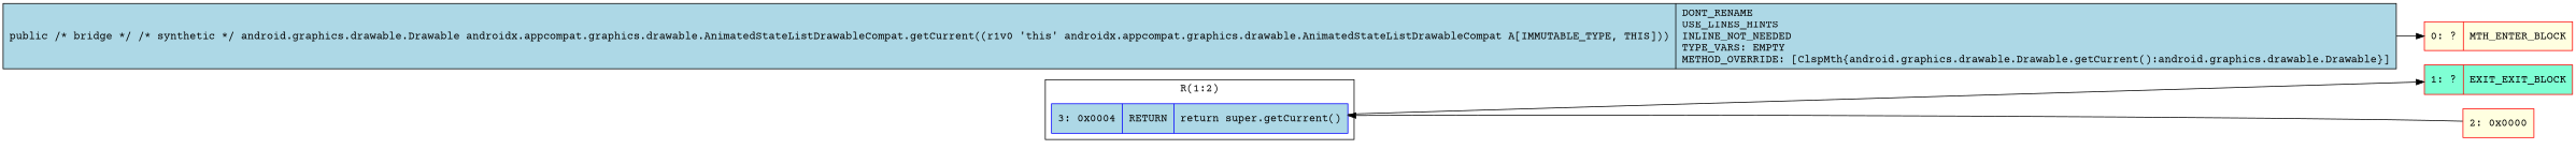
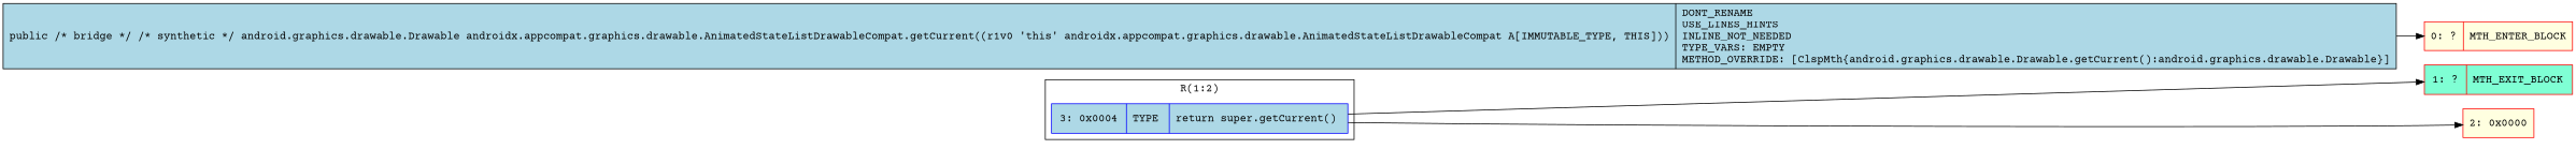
  digraph {
    fontname="Courier Prime"
    rankdir=LR
    node [color=red fillcolor=lightblue fontname="Courier Prime" shape=record style=filled]
    edge [fontname="Courier Prime"]
-   n1 [color=blue label="{3\:\ 0x0004|RETURN\l|return super.getCurrent()\l}"]
-   n2 [fillcolor=aquamarine label="{1\:\ ?|EXIT_EXIT_BLOCK\l}"]
+   n1 [color=blue label="{3\:\ 0x0004|TYPE\l|return super.getCurrent()\l}"]
+   n2 [fillcolor=aquamarine label="{1\:\ ?|MTH_EXIT_BLOCK\l}"]
    n3 [fillcolor=lightyellow label="{0\:\ ?|MTH_ENTER_BLOCK\l}"]
    n4 [fillcolor=lightyellow label="{2\:\ 0x0000}"]
    n5 [label="{public \/* bridge *\/ \/* synthetic *\/ android.graphics.drawable.Drawable androidx.appcompat.graphics.drawable.AnimatedStateListDrawableCompat.getCurrent((r1v0 'this' androidx.appcompat.graphics.drawable.AnimatedStateListDrawableCompat A[IMMUTABLE_TYPE, THIS]))  | DONT_RENAME\lUSE_LINES_HINTS\lINLINE_NOT_NEEDED\lTYPE_VARS: EMPTY\lMETHOD_OVERRIDE: [ClspMth\{android.graphics.drawable.Drawable.getCurrent():android.graphics.drawable.Drawable\}]\l}" color=""]
    subgraph cluster_1 {
      label="R(1:2)"
      n1
    }
    n1 -> n2
-   n4 -> n1
+   n1 -> n4
    n5 -> n3
  }
